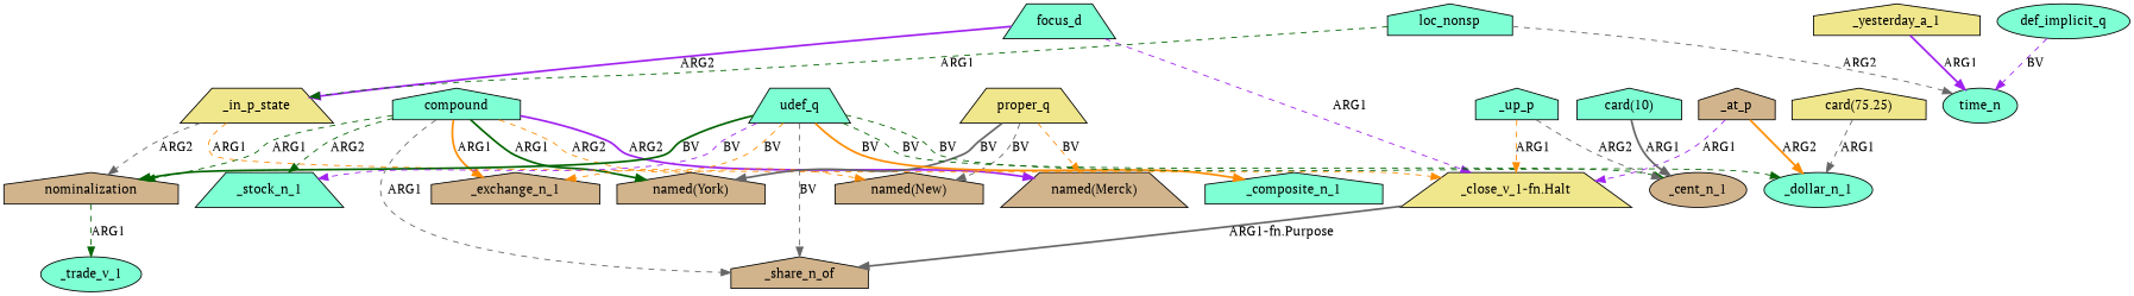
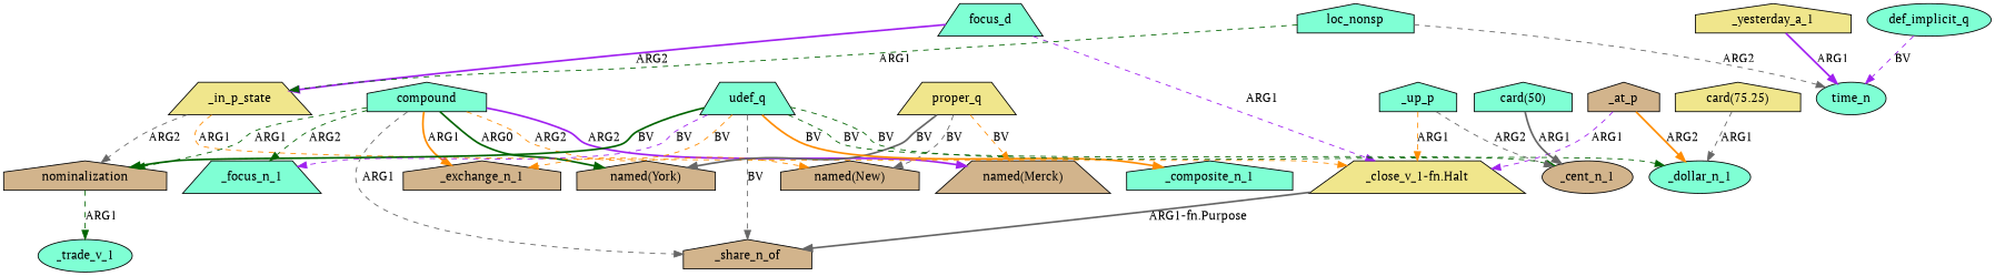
  digraph {
    fontname="PT Serif"
    node [fillcolor=aquamarine fontname="PT Serif" shape=house style=filled]
    edge [color=gray40 fontname="PT Serif" style=dashed]
    "named(Merck)" [fillcolor=tan shape=trapezium]
    compound
    nominalization [fillcolor=tan]
    "named(New)" [fillcolor=tan]
    _share_n_of [fillcolor=tan]
    _exchange_n_1 [fillcolor=tan]
    "named(York)" [fillcolor=tan]
-   _stock_n_1 [shape=trapezium]
+   _stock_n_1 [shape=trapezium label=_focus_n_1]
    _trade_v_1 [shape=ellipse]
    _in_p_state [fillcolor=khaki shape=trapezium]
    "_close_v_1-fn.Halt" [fillcolor=khaki shape=trapezium]
    focus_d [shape=trapezium]
    proper_q [fillcolor=khaki shape=trapezium]
    udef_q [shape=trapezium]
    _composite_n_1
    _cent_n_1 [fillcolor=tan shape=ellipse]
    _dollar_n_1 [shape=ellipse]
    _yesterday_a_1 [fillcolor=khaki]
    time_n [shape=ellipse]
    _up_p
    "card(75.25)" [fillcolor=khaki]
    _at_p [fillcolor=tan]
-   "card(50)" [label="card(10)"]
+   "card(50)"
    loc_nonsp
    def_implicit_q [shape=ellipse]
    compound -> "named(Merck)" [color=purple label=ARG2 style=bold]
    compound -> nominalization [color=darkgreen label=ARG1]
    compound -> "named(New)" [color=darkorange label=ARG2]
    compound -> _share_n_of [label=ARG1]
    compound -> _exchange_n_1 [color=darkorange label=ARG1 style=bold]
-   compound -> "named(York)" [color=darkgreen label=ARG1 style=bold]
+   compound -> "named(York)" [color=darkgreen label=ARG0 style=bold]
    compound -> _stock_n_1 [color=darkgreen label=ARG2]
    nominalization -> _trade_v_1 [color=darkgreen label=ARG1]
    _in_p_state -> nominalization [label=ARG2]
    _in_p_state -> "_close_v_1-fn.Halt" [color=darkorange label=ARG1]
    "_close_v_1-fn.Halt" -> _share_n_of [label="ARG1-fn.Purpose" style=bold]
    focus_d -> _in_p_state [color=purple label=ARG2 style=bold]
    focus_d -> "_close_v_1-fn.Halt" [color=purple label=ARG1]
    proper_q -> "named(Merck)" [color=darkorange label=BV]
    proper_q -> "named(New)" [label=BV]
    proper_q -> "named(York)" [label=BV style=bold]
    udef_q -> nominalization [color=darkgreen label=BV style=bold]
    udef_q -> _share_n_of [label=BV]
    udef_q -> _exchange_n_1 [color=darkorange label=BV]
    udef_q -> _stock_n_1 [color=purple label=BV]
    udef_q -> _composite_n_1 [color=darkorange label=BV style=bold]
    udef_q -> _cent_n_1 [color=darkgreen label=BV]
    udef_q -> _dollar_n_1 [color=darkgreen label=BV]
    _yesterday_a_1 -> time_n [color=purple label=ARG1 style=bold]
    _up_p -> "_close_v_1-fn.Halt" [color=darkorange label=ARG1]
    _up_p -> _cent_n_1 [label=ARG2]
    "card(75.25)" -> _dollar_n_1 [label=ARG1]
    _at_p -> "_close_v_1-fn.Halt" [color=purple label=ARG1]
    _at_p -> _dollar_n_1 [color=darkorange label=ARG2 style=bold]
    "card(50)" -> _cent_n_1 [label=ARG1 style=bold]
    loc_nonsp -> _in_p_state [color=darkgreen label=ARG1]
    loc_nonsp -> time_n [label=ARG2]
    def_implicit_q -> time_n [color=purple label=BV]
  }
